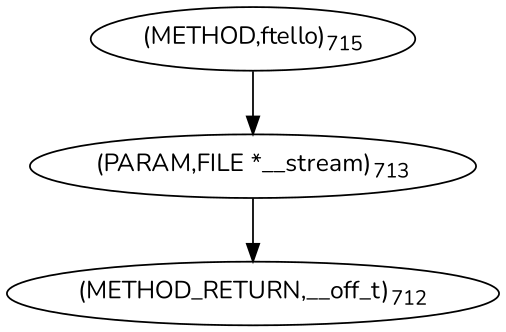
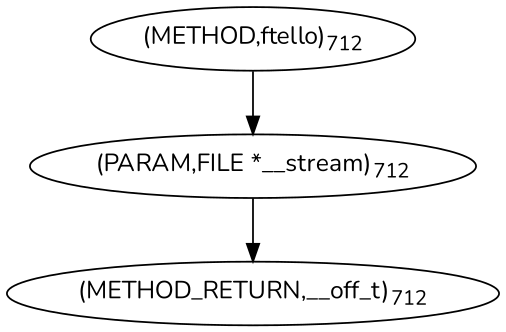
  digraph {
    fontname=Nunito
    node [fontname=Nunito]
    edge [fontname=Nunito]
-   n1 [label=<(METHOD,ftello)<SUB>715</SUB>>]
-   n2 [label=<(PARAM,FILE *__stream)<SUB>713</SUB>>]
+   n1 [label=<(METHOD,ftello)<SUB>712</SUB>>]
+   n2 [label=<(PARAM,FILE *__stream)<SUB>712</SUB>>]
    n3 [label=<(METHOD_RETURN,__off_t)<SUB>712</SUB>>]
    n1 -> n2
    n2 -> n3
  }
